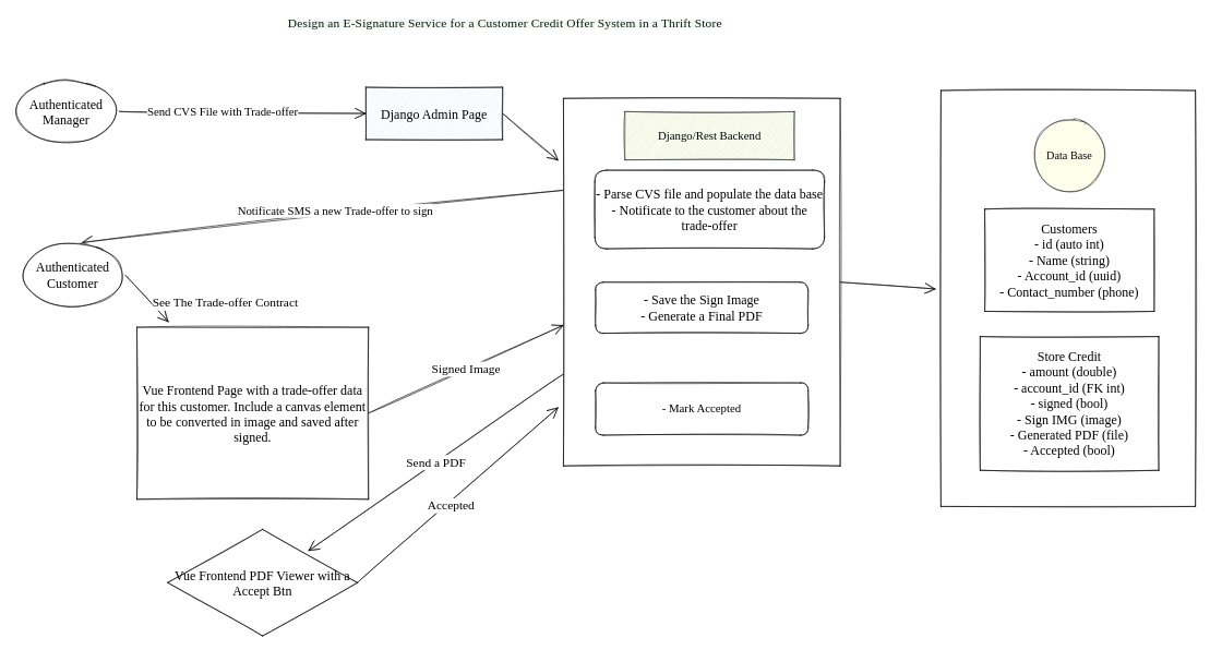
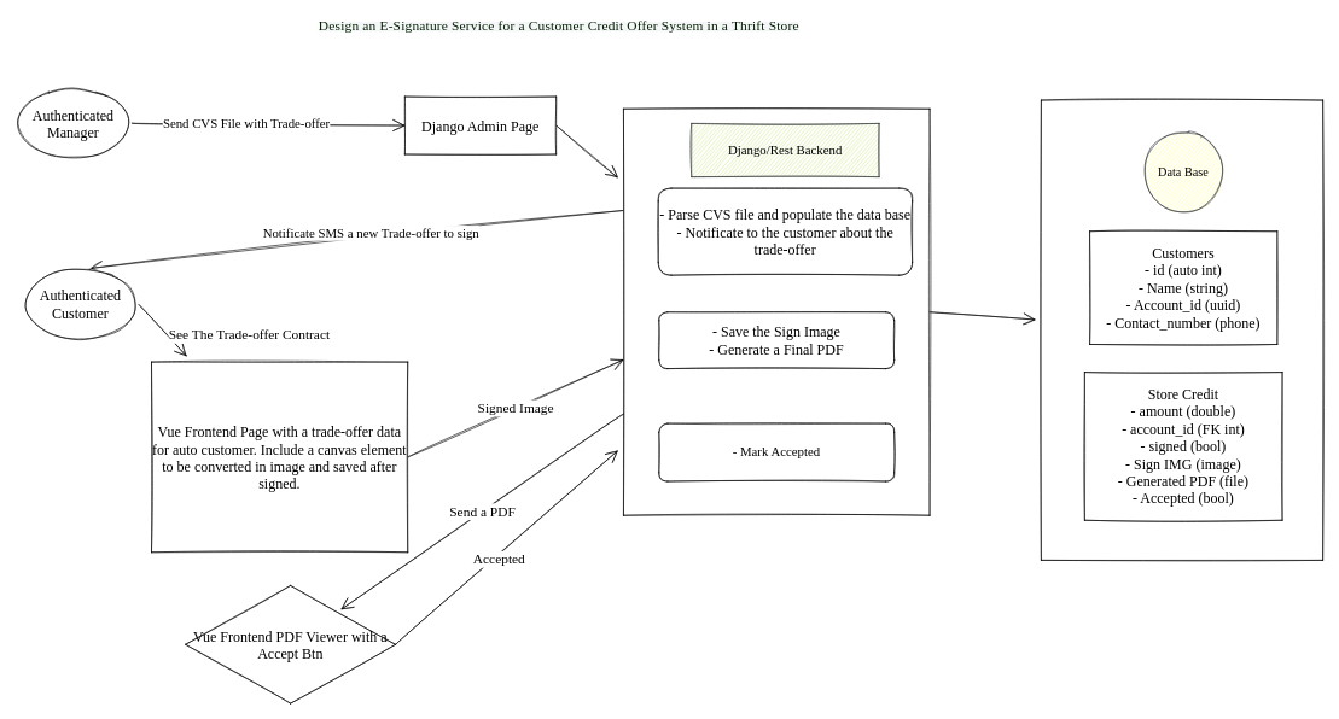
  <mxCell id="0" />
  <mxCell id="1" parent="0" />
  <mxCell id="2" style="edgeStyle=none;curved=1;rounded=1;sketch=1;hachureGap=4;orthogonalLoop=1;jettySize=auto;html=1;exitX=0;exitY=0.25;exitDx=0;exitDy=0;entryX=0.588;entryY=0.005;entryDx=0;entryDy=0;entryPerimeter=0;fontFamily=Architects Daughter;fontSource=https%3A%2F%2Ffonts.googleapis.com%2Fcss%3Ffamily%3DArchitects%2BDaughter;fontSize=17;endArrow=open;startSize=14;endSize=14;sourcePerimeterSpacing=8;targetPerimeterSpacing=8;" edge="1" parent="1" source="23" target="6"><mxGeometry relative="1" as="geometry"><Array as="points"><mxPoint x="414" y="334" /></Array></mxGeometry></mxCell>
  <mxCell id="3" value="Notificate SMS a new Trade-offer to sign" style="edgeLabel;html=1;align=center;verticalAlign=middle;resizable=0;points=[];fontSize=18;fontFamily=Architects Daughter;" vertex="1" connectable="0" parent="2"><mxGeometry x="-0.068" y="46" relative="1" as="geometry"><mxPoint x="-11" y="-48" as="offset" /></mxGeometry></mxCell>
  <mxCell id="4" value="&lt;span style=&quot;caret-color: rgb(0, 30, 0); color: rgb(0, 30, 0); letter-spacing: 0.32px; text-align: start; background-color: rgb(245, 246, 247);&quot;&gt;&lt;font style=&quot;font-size: 19px;&quot; data-font-src=&quot;https://fonts.googleapis.com/css?family=Architects+Daughter&quot; face=&quot;Architects Daughter&quot;&gt;Design an E-Signature Service for a Customer Credit Offer System in a Thrift Store&lt;/font&gt;&lt;/span&gt;" style="text;strokeColor=none;fillColor=none;html=1;align=center;verticalAlign=middle;whiteSpace=wrap;rounded=1;hachureGap=4;sketch=1;" vertex="1" parent="1"><mxGeometry x="340" y="20" width="862" height="30" as="geometry" /></mxCell>
  <mxCell id="5" value="See The Trade-offer Contract" style="edgeStyle=none;curved=1;rounded=1;sketch=1;hachureGap=4;orthogonalLoop=1;jettySize=auto;html=1;exitX=1;exitY=0.5;exitDx=0;exitDy=0;fontFamily=Architects Daughter;fontSource=https%3A%2F%2Ffonts.googleapis.com%2Fcss%3Ffamily%3DArchitects%2BDaughter;fontSize=19;endArrow=open;startSize=14;endSize=14;sourcePerimeterSpacing=8;targetPerimeterSpacing=8;" edge="1" parent="1" source="6" target="13"><mxGeometry x="1" y="91" relative="1" as="geometry"><mxPoint x="20" y="33" as="offset" /></mxGeometry></mxCell>
  <mxCell id="6" value="Authenticated Customer" style="ellipse;whiteSpace=wrap;html=1;rounded=1;sketch=1;hachureGap=4;fontFamily=Architects Daughter;fontSource=https%3A%2F%2Ffonts.googleapis.com%2Fcss%3Ffamily%3DArchitects%2BDaughter;fontSize=20;" vertex="1" parent="1"><mxGeometry x="30" y="370" width="160" height="100" as="geometry" /></mxCell>
  <mxCell id="7" style="edgeStyle=none;curved=1;rounded=1;sketch=1;hachureGap=4;orthogonalLoop=1;jettySize=auto;html=1;exitX=1;exitY=0.5;exitDx=0;exitDy=0;fontFamily=Architects Daughter;fontSource=https%3A%2F%2Ffonts.googleapis.com%2Fcss%3Ffamily%3DArchitects%2BDaughter;fontSize=19;endArrow=open;startSize=14;endSize=14;sourcePerimeterSpacing=8;targetPerimeterSpacing=8;" edge="1" parent="1" source="8" target="23"><mxGeometry relative="1" as="geometry" /></mxCell>
- <mxCell id="8" value="Django Admin Page" style="rounded=0;whiteSpace=wrap;html=1;sketch=1;hachureGap=4;fontFamily=Architects Daughter;fontSource=https%3A%2F%2Ffonts.googleapis.com%2Fcss%3Ffamily%3DArchitects%2BDaughter;fontSize=20;fillColor=#dae8fc;" vertex="1" parent="1"><mxGeometry x="558" y="133" width="209" height="80" as="geometry" /></mxCell>
+ <mxCell id="8" value="Django Admin Page" style="rounded=0;whiteSpace=wrap;html=1;sketch=1;hachureGap=4;fontFamily=Architects Daughter;fontSource=https%3A%2F%2Ffonts.googleapis.com%2Fcss%3Ffamily%3DArchitects%2BDaughter;fontSize=20;" vertex="1" parent="1"><mxGeometry x="558" y="133" width="209" height="80" as="geometry" /></mxCell>
  <mxCell id="9" style="edgeStyle=none;curved=1;rounded=1;sketch=1;hachureGap=4;orthogonalLoop=1;jettySize=auto;html=1;exitX=1;exitY=0.5;exitDx=0;exitDy=0;entryX=0;entryY=0.5;entryDx=0;entryDy=0;fontFamily=Architects Daughter;fontSource=https%3A%2F%2Ffonts.googleapis.com%2Fcss%3Ffamily%3DArchitects%2BDaughter;fontSize=16;endArrow=open;startSize=14;endSize=14;sourcePerimeterSpacing=8;targetPerimeterSpacing=8;" edge="1" parent="1" source="11" target="8"><mxGeometry relative="1" as="geometry" /></mxCell>
  <mxCell id="10" value="Send CVS File with Trade-offer" style="edgeLabel;html=1;align=center;verticalAlign=middle;resizable=0;points=[];fontSize=18;fontFamily=Architects Daughter;" vertex="1" connectable="0" parent="9"><mxGeometry x="-0.163" y="2" relative="1" as="geometry"><mxPoint as="offset" /></mxGeometry></mxCell>
  <mxCell id="11" value="Authenticated Manager" style="ellipse;whiteSpace=wrap;html=1;rounded=1;sketch=1;hachureGap=4;fontFamily=Architects Daughter;fontSource=https%3A%2F%2Ffonts.googleapis.com%2Fcss%3Ffamily%3DArchitects%2BDaughter;fontSize=20;" vertex="1" parent="1"><mxGeometry x="20" y="120" width="160" height="100" as="geometry" /></mxCell>
  <mxCell id="12" value="Signed Image" style="edgeStyle=none;curved=1;rounded=1;sketch=1;hachureGap=4;orthogonalLoop=1;jettySize=auto;html=1;exitX=1;exitY=0.5;exitDx=0;exitDy=0;entryX=0;entryY=0.617;entryDx=0;entryDy=0;entryPerimeter=0;fontFamily=Architects Daughter;fontSource=https%3A%2F%2Ffonts.googleapis.com%2Fcss%3Ffamily%3DArchitects%2BDaughter;fontSize=19;endArrow=open;startSize=14;endSize=14;sourcePerimeterSpacing=8;targetPerimeterSpacing=8;" edge="1" parent="1" source="13" target="23"><mxGeometry relative="1" as="geometry" /></mxCell>
- <mxCell id="13" value="Vue Frontend Page with a trade-offer data for this customer. Include a canvas element to be converted in image and saved after signed." style="rounded=0;whiteSpace=wrap;html=1;sketch=1;hachureGap=4;fontFamily=Architects Daughter;fontSource=https%3A%2F%2Ffonts.googleapis.com%2Fcss%3Ffamily%3DArchitects%2BDaughter;fontSize=20;" vertex="1" parent="1"><mxGeometry x="208" y="500" width="354" height="263" as="geometry" /></mxCell>
+ <mxCell id="13" value="Vue Frontend Page with a trade-offer data for auto customer. Include a canvas element to be converted in image and saved after signed." style="rounded=0;whiteSpace=wrap;html=1;sketch=1;hachureGap=4;fontFamily=Architects Daughter;fontSource=https%3A%2F%2Ffonts.googleapis.com%2Fcss%3Ffamily%3DArchitects%2BDaughter;fontSize=20;" vertex="1" parent="1"><mxGeometry x="208" y="500" width="354" height="263" as="geometry" /></mxCell>
  <mxCell id="14" style="edgeStyle=none;curved=1;rounded=1;sketch=1;hachureGap=4;orthogonalLoop=1;jettySize=auto;html=1;exitX=1;exitY=0.5;exitDx=0;exitDy=0;fontFamily=Architects Daughter;fontSource=https%3A%2F%2Ffonts.googleapis.com%2Fcss%3Ffamily%3DArchitects%2BDaughter;fontSize=19;endArrow=open;startSize=14;endSize=14;sourcePerimeterSpacing=8;targetPerimeterSpacing=8;" edge="1" parent="1" source="16" target="23"><mxGeometry relative="1" as="geometry" /></mxCell>
  <mxCell id="15" value="Accepted" style="edgeLabel;html=1;align=center;verticalAlign=middle;resizable=0;points=[];fontSize=19;fontFamily=Architects Daughter;" vertex="1" connectable="0" parent="14"><mxGeometry x="-0.09" y="-5" relative="1" as="geometry"><mxPoint as="offset" /></mxGeometry></mxCell>
  <mxCell id="16" value="Vue Frontend PDF Viewer with a Accept Btn" style="rhombus;whiteSpace=wrap;html=1;sketch=1;hachureGap=4;fontFamily=Architects Daughter;fontSource=https%3A%2F%2Ffonts.googleapis.com%2Fcss%3Ffamily%3DArchitects%2BDaughter;fontSize=20;" vertex="1" parent="1"><mxGeometry x="255" y="809" width="290" height="163" as="geometry" /></mxCell>
  <mxCell id="17" value="" style="group" vertex="1" connectable="0" parent="1"><mxGeometry x="1437" y="138" width="389" height="636" as="geometry" /></mxCell>
  <mxCell id="18" value="" style="rounded=0;whiteSpace=wrap;html=1;sketch=1;hachureGap=4;fontFamily=Architects Daughter;fontSource=https%3A%2F%2Ffonts.googleapis.com%2Fcss%3Ffamily%3DArchitects%2BDaughter;fontSize=18;" vertex="1" parent="17"><mxGeometry width="389" height="636" as="geometry" /></mxCell>
  <mxCell id="19" value="&lt;font style=&quot;font-size: 17px;&quot; data-font-src=&quot;https://fonts.googleapis.com/css?family=Architects+Daughter&quot; face=&quot;Architects Daughter&quot;&gt;Data Base&lt;/font&gt;" style="ellipse;whiteSpace=wrap;html=1;hachureGap=4;sketch=1;rounded=1;fillColor=#ffff88;strokeColor=#36393d;" vertex="1" parent="17"><mxGeometry x="140" y="44.97" width="113" height="109.212" as="geometry" /></mxCell>
  <mxCell id="20" value="Customers&lt;br&gt;- id (auto int)&lt;br&gt;- Name (string)&lt;br&gt;- Account_id (uuid)&lt;br&gt;- Contact_number (phone)" style="rounded=0;whiteSpace=wrap;html=1;sketch=1;hachureGap=4;fontFamily=Architects Daughter;fontSource=https%3A%2F%2Ffonts.googleapis.com%2Fcss%3Ffamily%3DArchitects%2BDaughter;fontSize=20;" vertex="1" parent="17"><mxGeometry x="67" y="181.297" width="259" height="156.323" as="geometry" /></mxCell>
  <mxCell id="21" value="Store Credit&lt;br&gt;- amount (double)&lt;br&gt;- account_id (FK int)&lt;br&gt;- signed (bool)&lt;br&gt;- Sign IMG (image)&lt;br&gt;- Generated PDF (file)&lt;br&gt;- Accepted (bool)" style="rounded=0;whiteSpace=wrap;html=1;sketch=1;hachureGap=4;fontFamily=Architects Daughter;fontSource=https%3A%2F%2Ffonts.googleapis.com%2Fcss%3Ffamily%3DArchitects%2BDaughter;fontSize=20;" vertex="1" parent="17"><mxGeometry x="60" y="376.171" width="273" height="204.567" as="geometry" /></mxCell>
  <mxCell id="22" value="" style="group;rounded=1;" vertex="1" connectable="0" parent="1"><mxGeometry x="860" y="150" width="423" height="562" as="geometry" /></mxCell>
  <mxCell id="23" value="" style="rounded=0;whiteSpace=wrap;html=1;sketch=1;hachureGap=4;fontFamily=Architects Daughter;fontSource=https%3A%2F%2Ffonts.googleapis.com%2Fcss%3Ffamily%3DArchitects%2BDaughter;fontSize=18;" vertex="1" parent="22"><mxGeometry width="423" height="562" as="geometry" /></mxCell>
  <mxCell id="24" value="Django/Rest Backend" style="rounded=0;whiteSpace=wrap;html=1;sketch=1;hachureGap=4;fontFamily=Architects Daughter;fontSource=https%3A%2F%2Ffonts.googleapis.com%2Fcss%3Ffamily%3DArchitects%2BDaughter;fontSize=18;fillColor=#cdeb8b;strokeColor=#36393d;" vertex="1" parent="22"><mxGeometry x="94" y="20.242" width="259" height="73.822" as="geometry" /></mxCell>
  <mxCell id="25" value="&lt;font style=&quot;font-size: 20px;&quot; data-font-src=&quot;https://fonts.googleapis.com/css?family=Architects+Daughter&quot; face=&quot;Architects Daughter&quot;&gt;- Parse CVS file and populate the data base&lt;br&gt;- Notificate to the customer about the trade-offer&lt;br&gt;&lt;/font&gt;" style="rounded=1;whiteSpace=wrap;html=1;hachureGap=4;sketch=1;" vertex="1" parent="22"><mxGeometry x="48" y="109.78" width="351" height="120.22" as="geometry" /></mxCell>
  <mxCell id="26" value="- Save the Sign Image&lt;br&gt;- Generate a Final PDF" style="rounded=1;whiteSpace=wrap;html=1;sketch=1;hachureGap=4;fontFamily=Architects Daughter;fontSource=https%3A%2F%2Ffonts.googleapis.com%2Fcss%3Ffamily%3DArchitects%2BDaughter;fontSize=20;" vertex="1" parent="22"><mxGeometry x="49" y="281" width="325" height="78.18" as="geometry" /></mxCell>
  <mxCell id="27" value="- Mark Accepted" style="rounded=1;whiteSpace=wrap;html=1;sketch=1;hachureGap=4;fontFamily=Architects Daughter;fontSource=https%3A%2F%2Ffonts.googleapis.com%2Fcss%3Ffamily%3DArchitects%2BDaughter;fontSize=18;" vertex="1" parent="22"><mxGeometry x="49" y="435" width="325" height="80" as="geometry" /></mxCell>
  <mxCell id="28" value="Send a PDF" style="edgeStyle=none;curved=1;rounded=1;sketch=1;hachureGap=4;orthogonalLoop=1;jettySize=auto;html=1;exitX=0;exitY=0.75;exitDx=0;exitDy=0;fontFamily=Architects Daughter;fontSource=https%3A%2F%2Ffonts.googleapis.com%2Fcss%3Ffamily%3DArchitects%2BDaughter;fontSize=19;endArrow=open;startSize=14;endSize=14;sourcePerimeterSpacing=8;targetPerimeterSpacing=8;" edge="1" parent="1" source="23" target="16"><mxGeometry relative="1" as="geometry" /></mxCell>
  <mxCell id="29" style="edgeStyle=none;curved=1;rounded=1;sketch=1;hachureGap=4;orthogonalLoop=1;jettySize=auto;html=1;exitX=1;exitY=0.5;exitDx=0;exitDy=0;fontFamily=Architects Daughter;fontSource=https%3A%2F%2Ffonts.googleapis.com%2Fcss%3Ffamily%3DArchitects%2BDaughter;fontSize=19;endArrow=open;startSize=14;endSize=14;sourcePerimeterSpacing=8;targetPerimeterSpacing=8;" edge="1" parent="1" source="23" target="18"><mxGeometry relative="1" as="geometry" /></mxCell>
